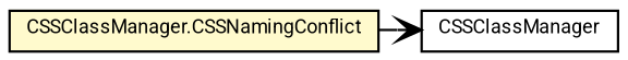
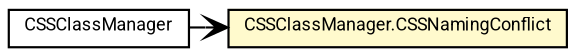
  digraph {
    nodesep=0.15
    rankdir=LR
    ranksep=0.25
    node [fontcolor=black fontname=Roboto fontsize=8 margin=0 shape=plaintext]
    n1 [height=0 label=<<table title="de.lmu.ifi.dbs.elki.visualization.css.CSSClassManager" border="0" cellborder="1" cellspacing="0" cellpadding="2" href="CSSClassManager.html" target="_parent"> 		<tr><td><table border="0" cellspacing="0" cellpadding="1"> 		<tr><td align="center" balign="center"> <font face="Roboto">CSSClassManager</font> </td></tr> 		</table></td></tr> 		</table>> width=0]
    n2 [height=0 label=<<table title="de.lmu.ifi.dbs.elki.visualization.css.CSSClassManager.CSSNamingConflict" border="0" cellborder="1" cellspacing="0" cellpadding="2" bgcolor="lemonChiffon" href="CSSClassManager.CSSNamingConflict.html" target="_parent"> 		<tr><td><table border="0" cellspacing="0" cellpadding="1"> 		<tr><td align="center" balign="center"> <font face="Roboto">CSSClassManager.CSSNamingConflict</font> </td></tr> 		</table></td></tr> 		</table>> width=0]
-   n2 -> n1 [arrowhead=open color=black fontname=Roboto fontsize=7 labelfontname=Roboto labelfontsize=7 weight=1]
+   n1 -> n2 [arrowhead=open color=black fontname=Roboto fontsize=7 labelfontname=Roboto labelfontsize=7 weight=1]
  }
